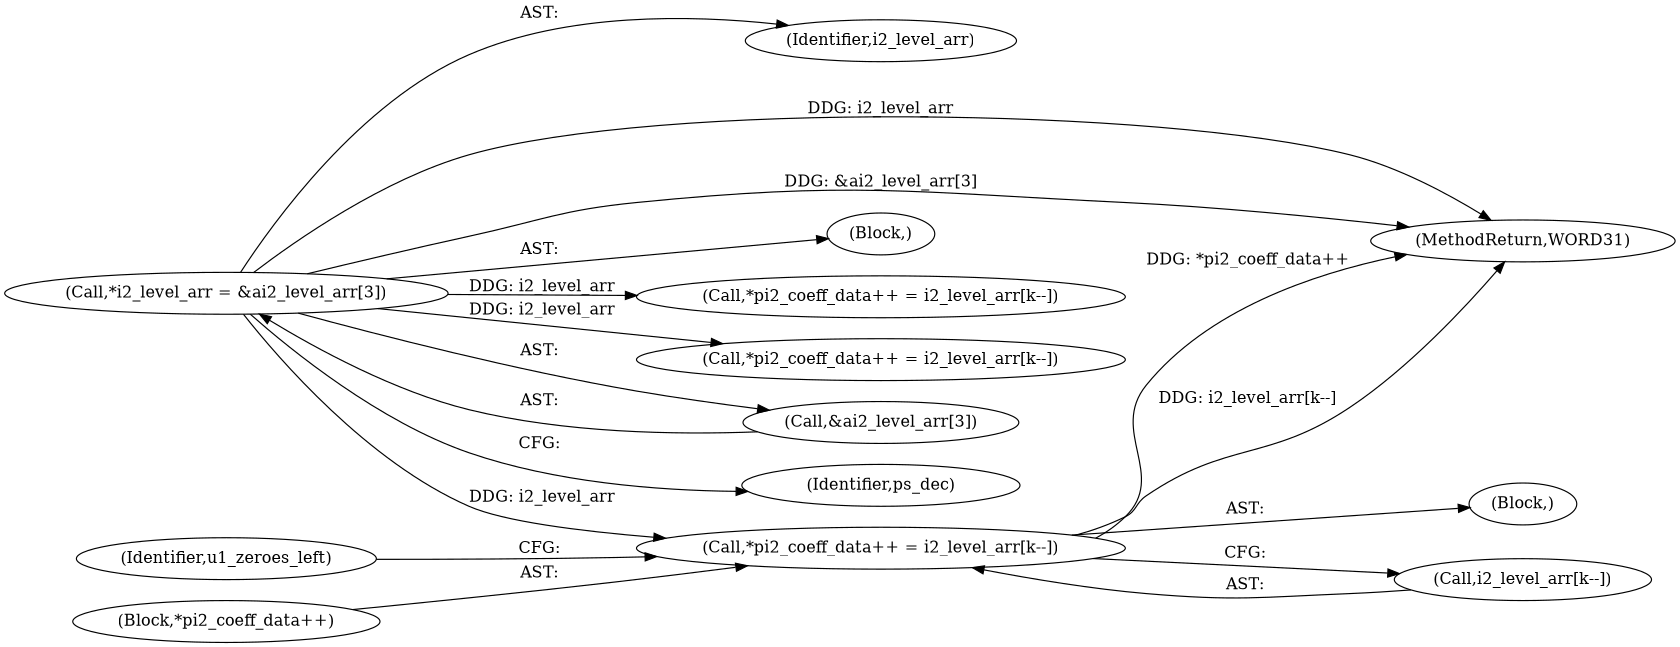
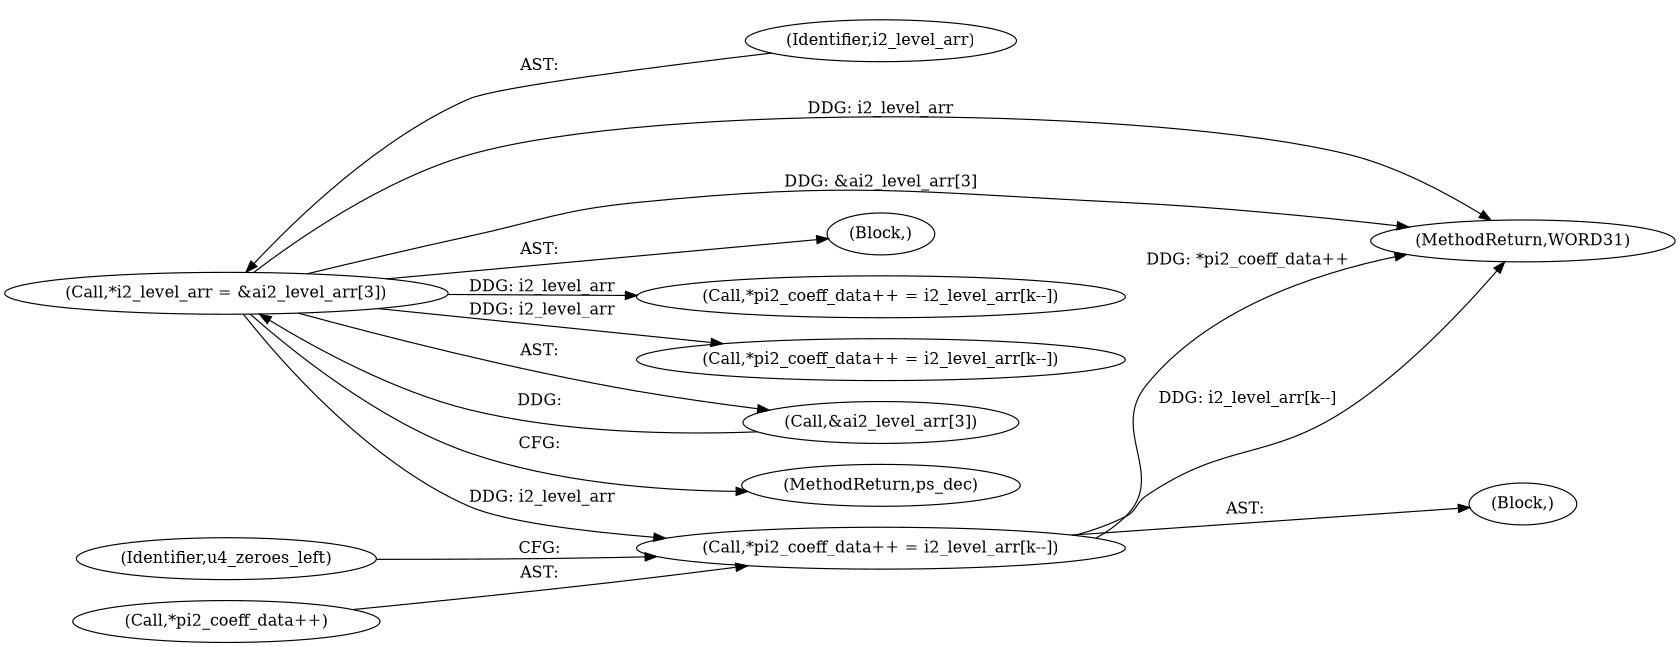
  digraph {
    rankdir=LR
    n1 [label="(Call,*pi2_coeff_data++ = i2_level_arr[k--])"]
    n2 [label="(MethodReturn,WORD31)"]
    n3 [label="(Block,)"]
-   n4 [label="(Call,i2_level_arr[k--])"]
    n5 [label="(Call,*i2_level_arr = &ai2_level_arr[3])"]
    n6 [label="(Block,)"]
    n7 [label="(Call,*pi2_coeff_data++ = i2_level_arr[k--])"]
    n8 [label="(Call,*pi2_coeff_data++ = i2_level_arr[k--])"]
    n9 [label="(Call,&ai2_level_arr[3])"]
-   n10 [label="(Identifier,ps_dec)"]
-   n11 [label="(Identifier,u1_zeroes_left)"]
+   n10 [label="(MethodReturn,ps_dec)"]
+   n11 [label="(Identifier,u4_zeroes_left)"]
    n12 [label="(Identifier,i2_level_arr)"]
-   n13 [label="(Block,*pi2_coeff_data++)"]
+   n13 [label="(Call,*pi2_coeff_data++)"]
    n1 -> n2 [label="DDG: *pi2_coeff_data++"]
    n1 -> n2 [label="DDG: i2_level_arr[k--]"]
    n1 -> n3 [label="AST: "]
-   n1 -> n4 [label="CFG: "]
-   n4 -> n1 [label="AST: "]
    n5 -> n1 [label="DDG: i2_level_arr"]
    n5 -> n2 [label="DDG: i2_level_arr"]
    n5 -> n2 [label="DDG: &ai2_level_arr[3]"]
    n5 -> n6 [label="AST: "]
    n5 -> n7 [label="DDG: i2_level_arr"]
    n5 -> n8 [label="DDG: i2_level_arr"]
    n5 -> n9 [label="AST: "]
    n5 -> n10 [label="CFG: "]
-   n9 -> n5 [label="AST: "]
+   n9 -> n5 [label="DDG: "]
    n11 -> n1 [label="CFG: "]
-   n5 -> n12 [label="AST: "]
+   n12 -> n5 [label="AST: "]
    n13 -> n1 [label="AST: "]
  }
